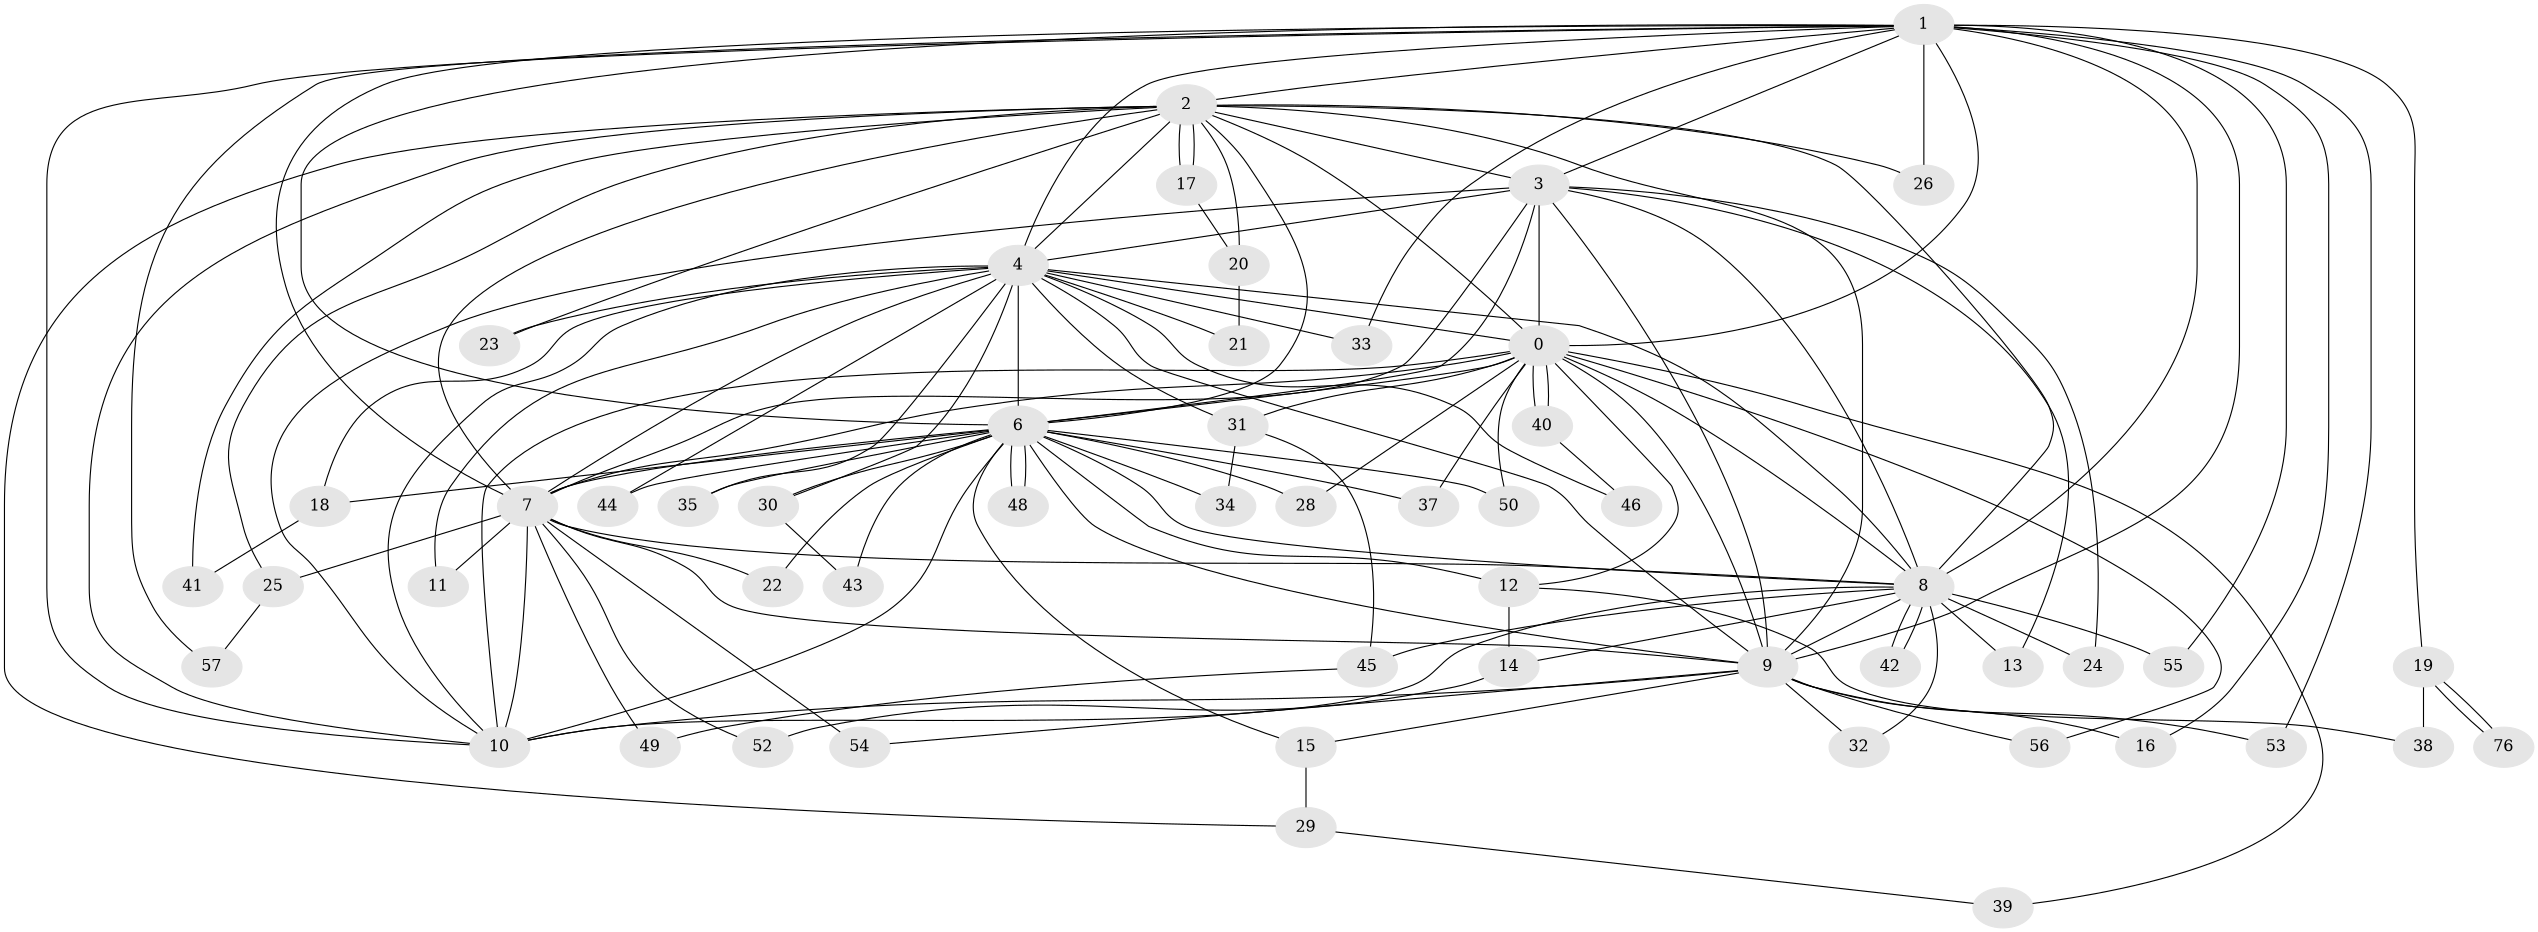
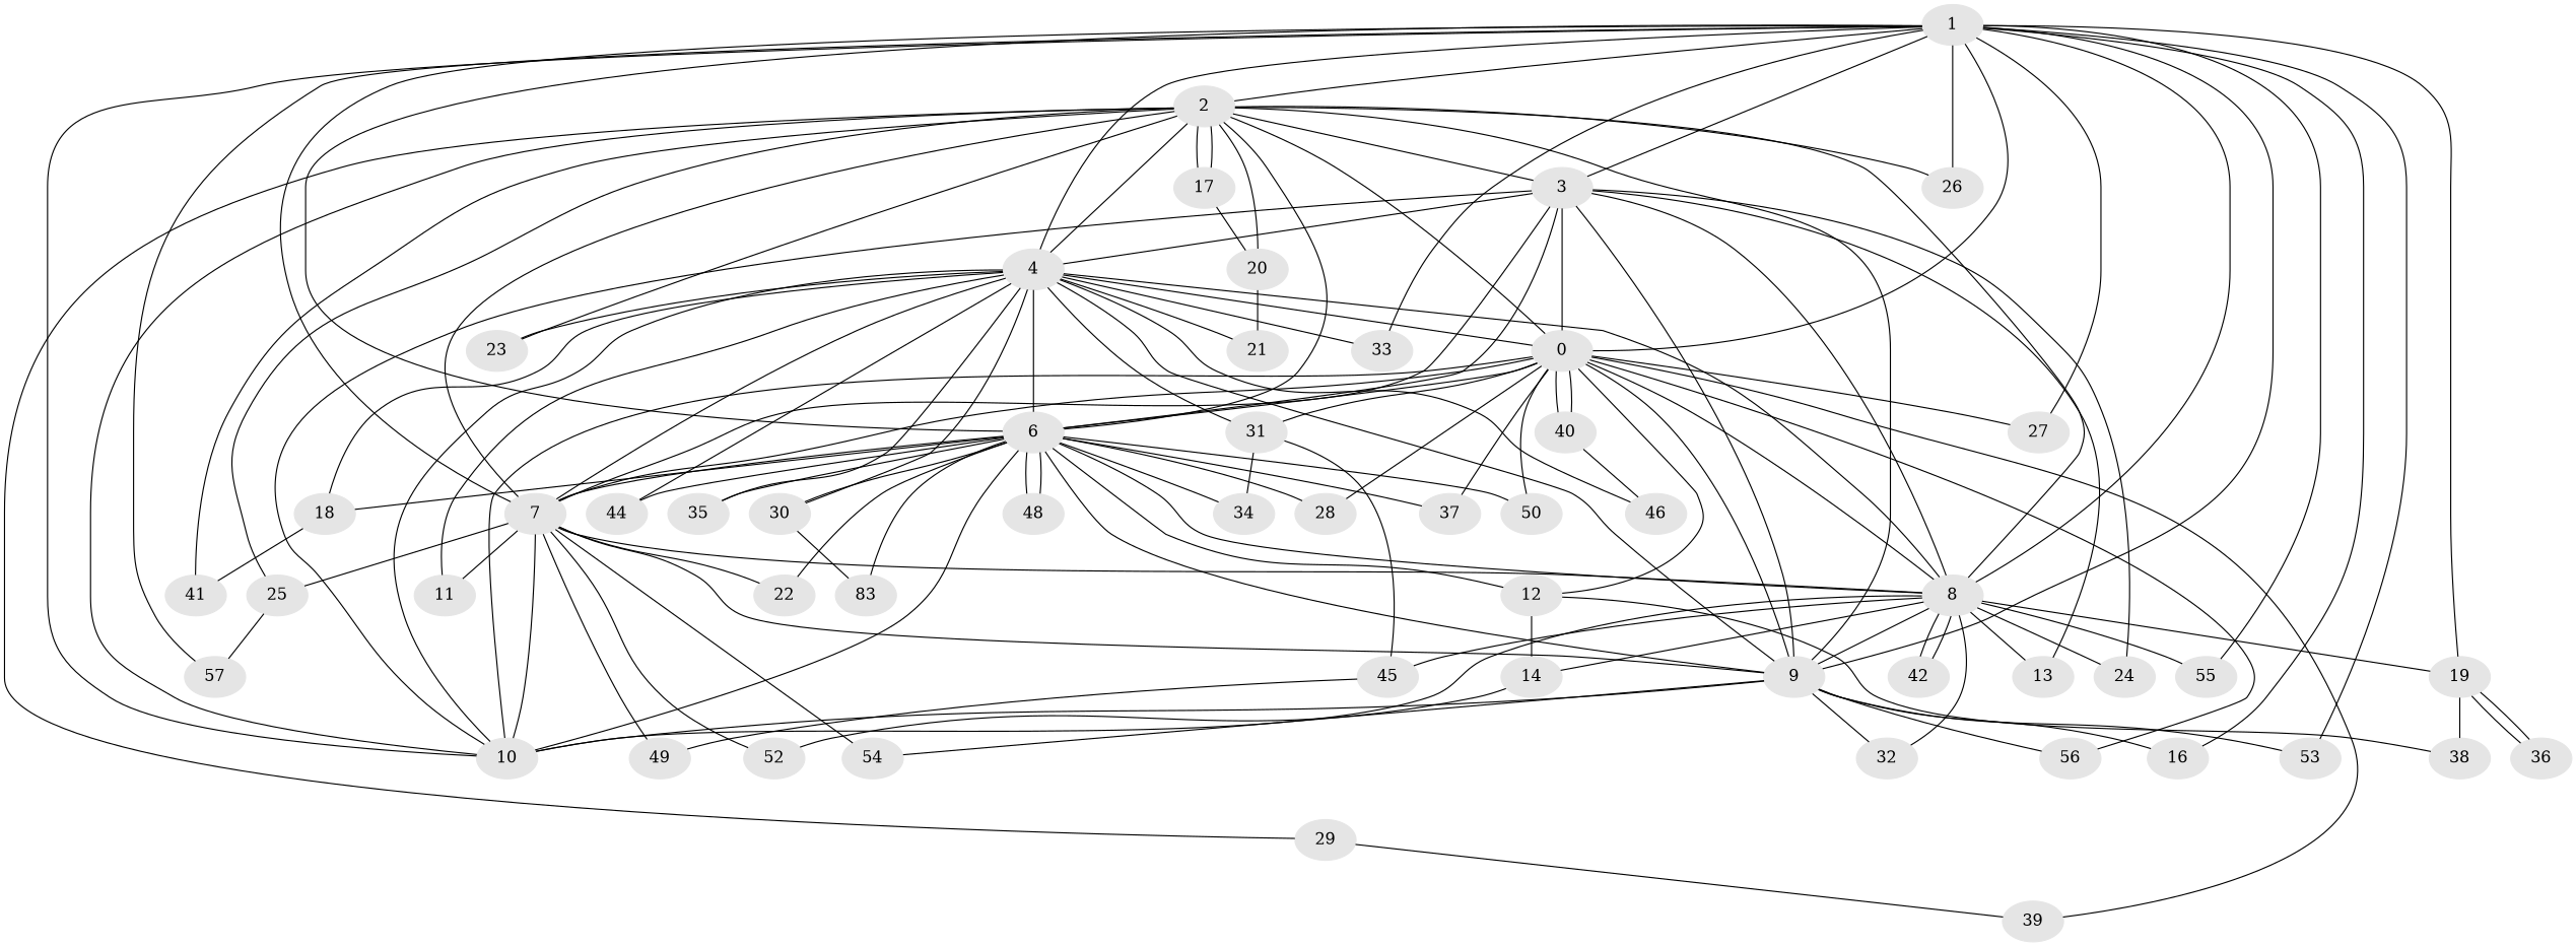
  graph {
    node [color=gray90 style=filled]
    1
    2
    3
    4
    n5 [label=0]
    6
    7
    8
    9
    10
    16
    19
    26
+   27
    33
    53
    55
    57
    17
    20
    23
    25
    29
    41
    13
    24
    11
    18
    21
    30
    31
    35
    44
    46
    12
    28
    37
    39
    40
    50
    56
-   15
    22
    34
-   43
+   43 [label=83]
    48
    49
    52
    54
    14
    32
    42
    45
    38
-   36 [label=76]
+   36
    1 -- 2
    1 -- 3
    1 -- 4
    1 -- n5
    1 -- 6
    1 -- 7
    1 -- 8
    1 -- 9
    1 -- 10
    1 -- 16
    1 -- 19
    1 -- 26
+   1 -- 27
    1 -- 33
    1 -- 53
    1 -- 55
    1 -- 57
    2 -- 3
    2 -- 4
    2 -- n5
    2 -- 6
    2 -- 7
    2 -- 8
    2 -- 9
    2 -- 10
    2 -- 26
    2 -- 17
    2 -- 17
    2 -- 20
    2 -- 23
    2 -- 25
    2 -- 29
    2 -- 41
    3 -- 4
    3 -- n5
    3 -- 6
    3 -- 7
    3 -- 8
    3 -- 9
    3 -- 10
    3 -- 13
    3 -- 24
    4 -- n5
    4 -- 6
    4 -- 7
    4 -- 8
    4 -- 9
    4 -- 10
    4 -- 33
    4 -- 23
    4 -- 11
    4 -- 18
    4 -- 21
    4 -- 30
    4 -- 31
    4 -- 35
    4 -- 44
    4 -- 46
    n5 -- 6
    n5 -- 7
    n5 -- 8
    n5 -- 9
    n5 -- 10
+   n5 -- 27
    n5 -- 31
    n5 -- 12
    n5 -- 28
    n5 -- 37
    n5 -- 39
    n5 -- 40
    n5 -- 40
    n5 -- 50
    n5 -- 56
    6 -- 7
    6 -- 8
    6 -- 9
    6 -- 10
    6 -- 18
    6 -- 30
    6 -- 35
    6 -- 44
    6 -- 12
    6 -- 28
    6 -- 37
    6 -- 50
-   6 -- 15
    6 -- 22
    6 -- 34
    6 -- 43
    6 -- 48
    6 -- 48
    7 -- 8
    7 -- 9
    7 -- 10
    7 -- 25
    7 -- 11
    7 -- 22
    7 -- 49
    7 -- 52
    7 -- 54
    8 -- 9
    8 -- 10
+   8 -- 19
    8 -- 55
    8 -- 13
    8 -- 24
    8 -- 14
    8 -- 32
    8 -- 42
    8 -- 42
    8 -- 45
    9 -- 10
    9 -- 16
    9 -- 53
    9 -- 56
-   9 -- 15
    9 -- 54
    9 -- 32
    19 -- 38
    19 -- 36
    19 -- 36
    17 -- 20
    20 -- 21
    25 -- 57
    29 -- 39
    18 -- 41
    30 -- 43
    31 -- 34
    31 -- 45
    12 -- 14
    12 -- 38
    40 -- 46
-   15 -- 29
    14 -- 52
    45 -- 49
  }
